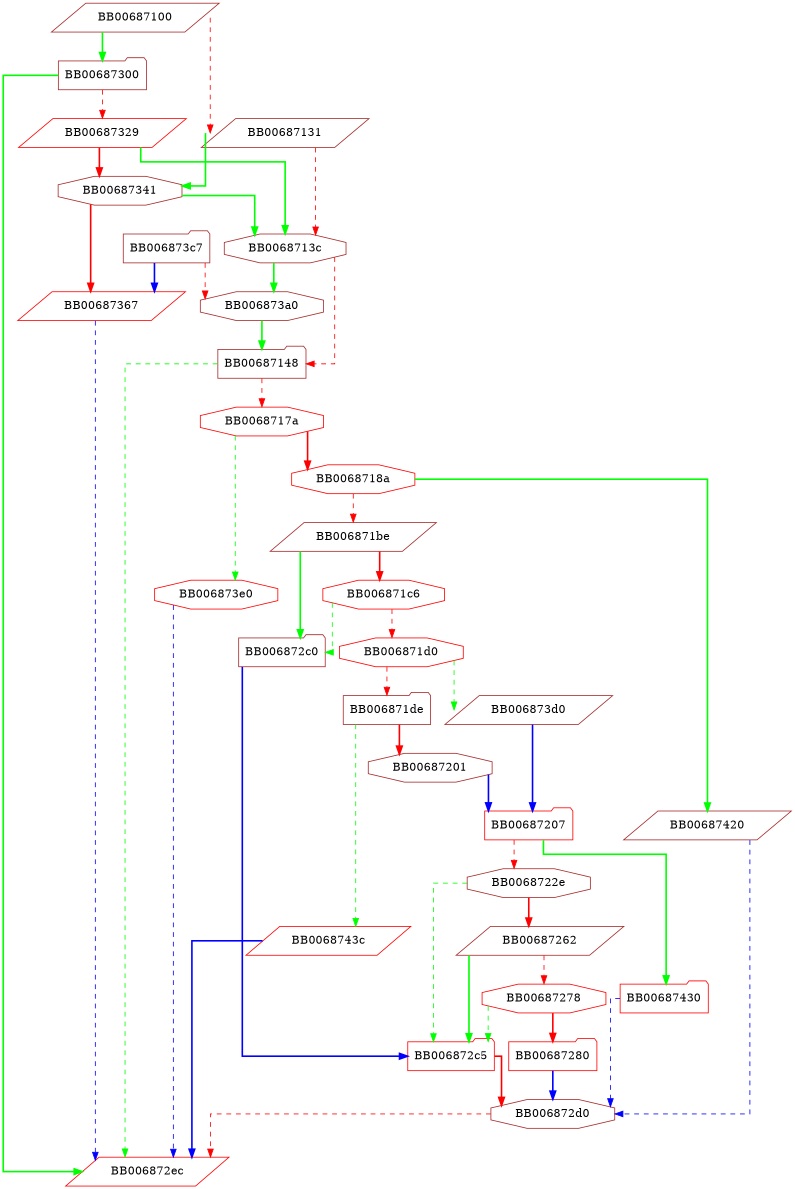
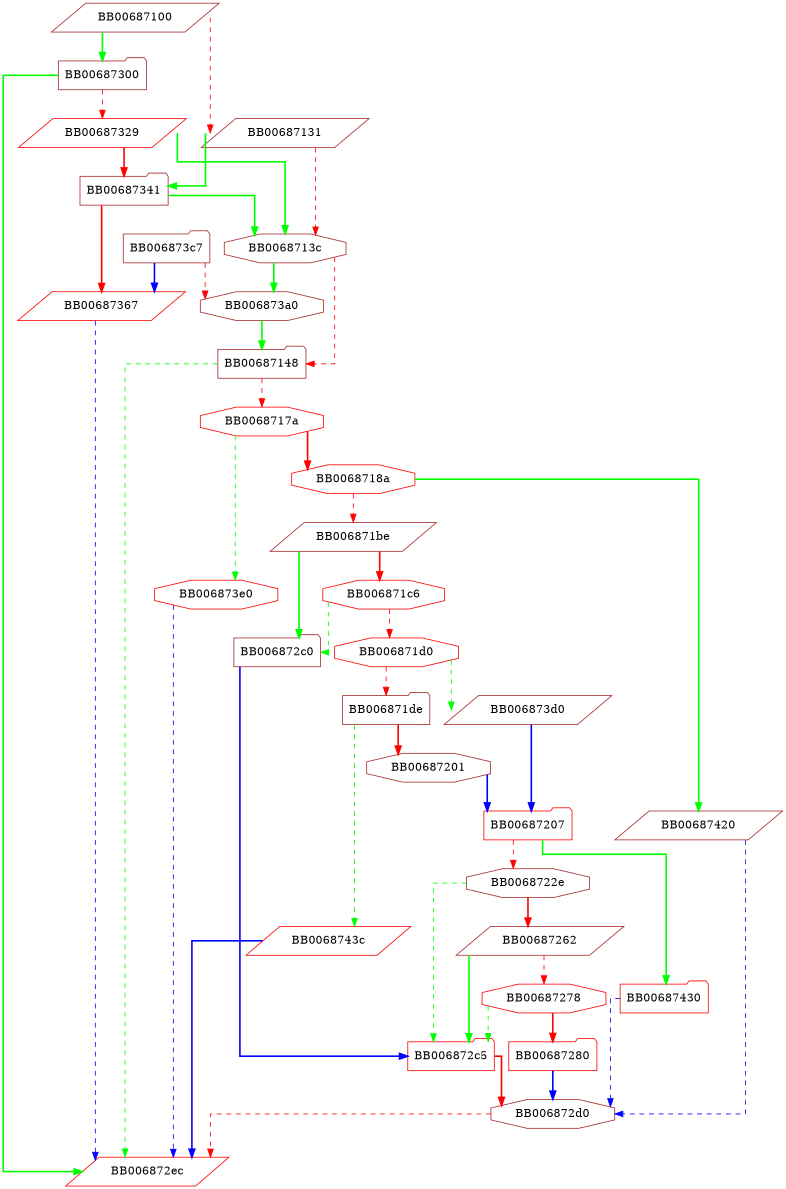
  digraph {
    splines=ortho
    node [color=brown shape=octagon]
    edge [color=red style=bold]
    BB00687100 [shape=parallelogram]
    BB00687300 [shape=folder]
    BB00687131 [shape=parallelogram]
    BB006872ec [color=red shape=parallelogram]
    BB00687329 [color=red shape=parallelogram]
-   BB00687341
+   BB00687341 [shape=folder]
    BB0068713c
    BB00687367 [color=red shape=parallelogram]
    BB006873a0
    BB00687148 [shape=folder]
    BB0068717a [color=red]
    BB006873c7 [shape=folder]
    BB006873e0 [color=red]
    BB0068718a [color=red]
    BB00687420 [shape=parallelogram]
    BB006871be [shape=parallelogram]
    BB006872d0
    BB006872c0 [shape=folder]
    BB006871c6 [color=red]
    BB006872c5 [color=red shape=folder]
    BB006871d0 [color=red]
    BB006873d0 [shape=parallelogram]
    BB006871de [shape=folder]
    BB00687207 [color=red shape=folder]
    BB0068743c [color=red shape=parallelogram]
    BB00687201
    BB00687430 [color=red shape=folder]
    BB0068722e
    BB00687262 [shape=parallelogram]
    BB00687278 [color=red]
    BB00687280 [color=red shape=folder]
    BB00687100 -> BB00687300 [color=green]
    BB00687100 -> BB00687131 [style=dashed]
    BB00687300 -> BB006872ec [color=green]
    BB00687300 -> BB00687329 [style=dashed]
    BB00687131 -> BB00687341 [color=green]
    BB00687131 -> BB0068713c [style=dashed]
    BB00687329 -> BB00687341
    BB00687329 -> BB0068713c [color=green]
    BB00687341 -> BB0068713c [color=green]
    BB00687341 -> BB00687367
    BB0068713c -> BB006873a0 [color=green]
    BB0068713c -> BB00687148 [style=dashed]
    BB00687367 -> BB006872ec [color=blue style=dashed]
    BB006873a0 -> BB00687148 [color=green]
    BB00687148 -> BB006872ec [color=green style=dashed]
    BB00687148 -> BB0068717a [style=dashed]
    BB0068717a -> BB006873e0 [color=green style=dashed]
    BB0068717a -> BB0068718a
    BB006873c7 -> BB00687367 [color=blue]
    BB006873c7 -> BB006873a0 [style=dashed]
    BB006873e0 -> BB006872ec [color=blue style=dashed]
    BB0068718a -> BB00687420 [color=green]
    BB0068718a -> BB006871be [style=dashed]
    BB00687420 -> BB006872d0 [color=blue style=dashed]
    BB006871be -> BB006872c0 [color=green]
    BB006871be -> BB006871c6
    BB006872d0 -> BB006872ec [style=dashed]
    BB006872c0 -> BB006872c5 [color=blue]
    BB006871c6 -> BB006872c0 [color=green style=dashed]
    BB006871c6 -> BB006871d0 [style=dashed]
    BB006872c5 -> BB006872d0
    BB006871d0 -> BB006873d0 [color=green style=dashed]
    BB006871d0 -> BB006871de [style=dashed]
    BB006873d0 -> BB00687207 [color=blue]
    BB006871de -> BB0068743c [color=green style=dashed]
    BB006871de -> BB00687201
    BB00687207 -> BB00687430 [color=green]
    BB00687207 -> BB0068722e [style=dashed]
    BB0068743c -> BB006872ec [color=blue]
    BB00687201 -> BB00687207 [color=blue]
    BB00687430 -> BB006872d0 [color=blue style=dashed]
    BB0068722e -> BB006872c5 [color=green style=dashed]
    BB0068722e -> BB00687262
    BB00687262 -> BB006872c5 [color=green]
    BB00687262 -> BB00687278 [style=dashed]
    BB00687278 -> BB006872c5 [color=green style=dashed]
    BB00687278 -> BB00687280
    BB00687280 -> BB006872d0 [color=blue]
  }
